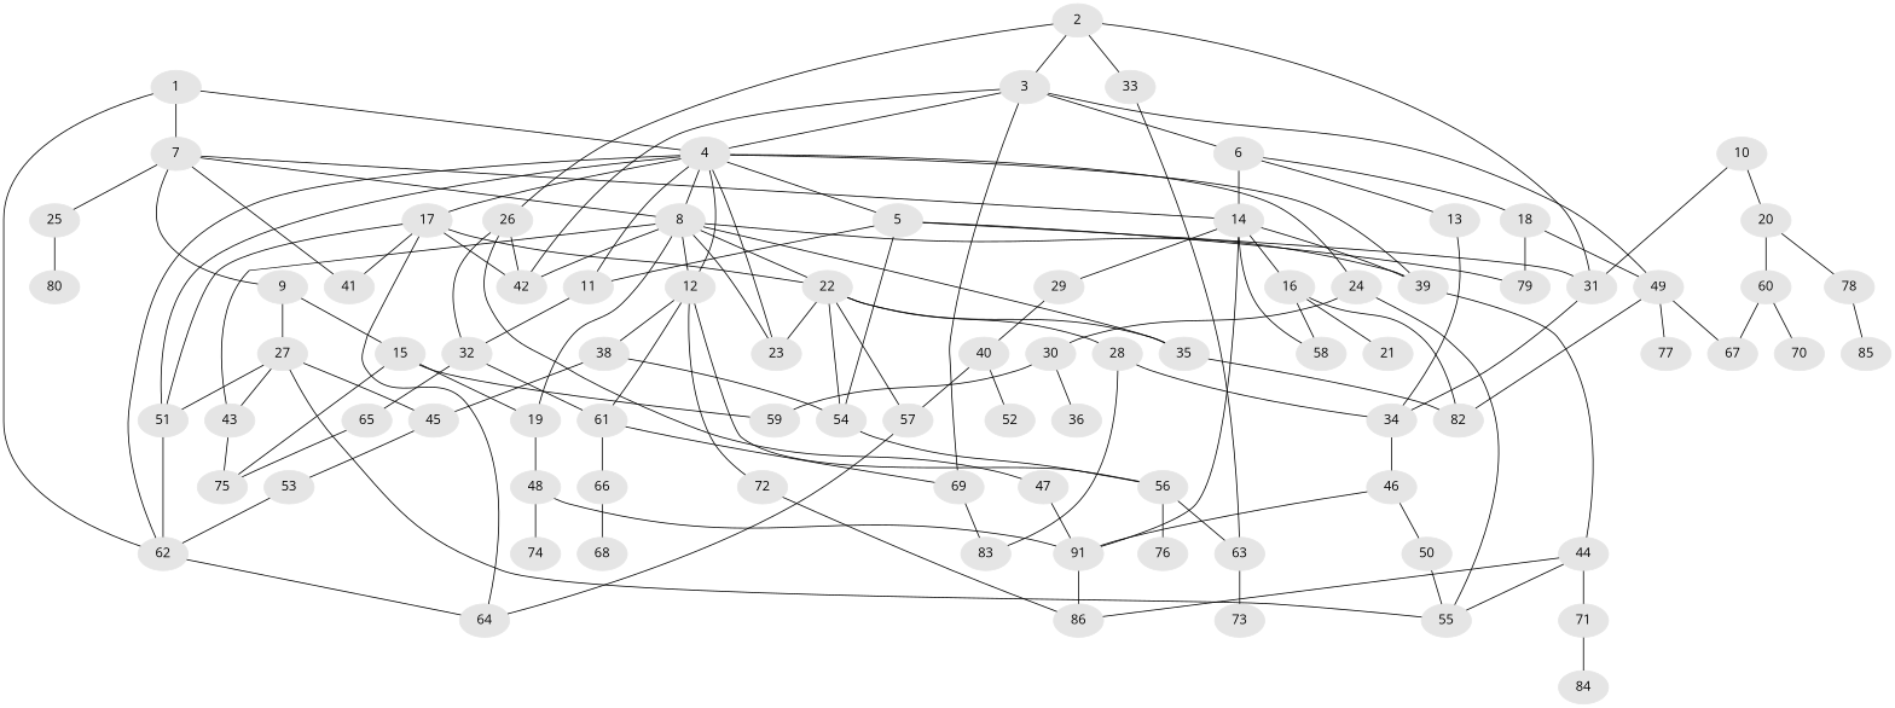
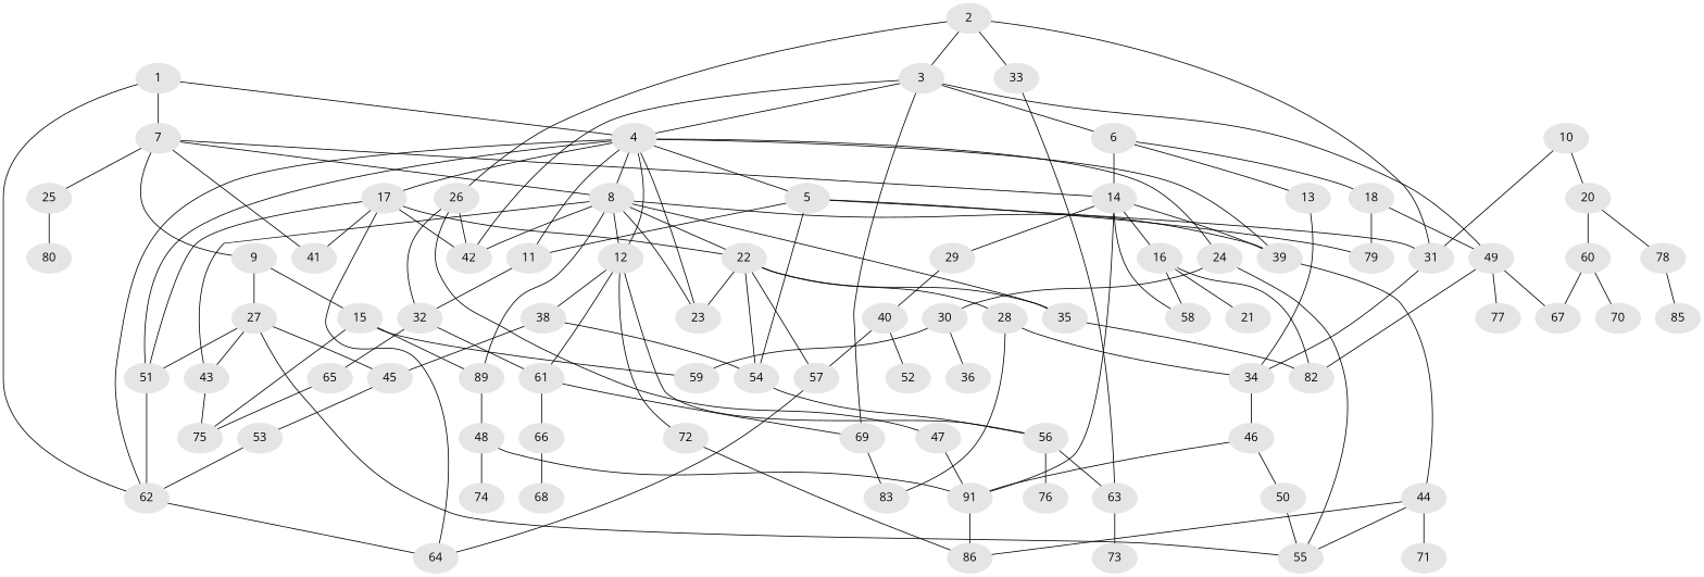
  graph {
    fontname="Open Sans"
    node [color=gray90 fontname="Open Sans" style=filled]
    edge [fontname="Open Sans" weight=1.0]
    1
    7
    62
    4
    2
    3
    26
    31
    33
    8
    14
    9
    25
    41
    64
    6
    42
    49
    69
    32
    47
    34
    63
    5
    11
    12
    17
    23
    24
    39
    51
    13
    18
    82
    67
    77
    83
    54
    79
-   19
+   19 [label=89]
    22
    35
    43
    38
    56
    61
    72
    30
    55
    44
    16
    29
    58
    n54 [label=91]
    15
    27
    80
    10
    20
    48
    28
    57
    75
    59
    45
    60
    78
    65
    76
    66
    86
    46
    21
    40
    74
    70
    85
    36
    53
    52
    73
    50
    71
-   84
    68
    1 -- 7
    1 -- 62
    1 -- 4
    7 -- 8
    7 -- 14
    7 -- 9
    7 -- 25
    7 -- 41
    62 -- 64
    4 -- 62
    4 -- 8
    4 -- 5
    4 -- 11
    4 -- 12
    4 -- 17
    4 -- 23
    4 -- 24
    4 -- 39
    4 -- 51
    2 -- 3
    2 -- 26
    2 -- 31
    2 -- 33
    3 -- 4
    3 -- 6 [weight=2.0]
    3 -- 42 [weight=2.0]
    3 -- 49
    3 -- 69
    26 -- 42
    26 -- 32
    26 -- 47
    31 -- 34
    33 -- 63
    8 -- 42
    8 -- 12
    8 -- 23
    8 -- 39
    8 -- 19
    8 -- 22
    8 -- 35
    8 -- 43
    14 -- 39
    14 -- 16 [weight=2.0]
    14 -- 29
    14 -- 58
    14 -- n54
    9 -- 15
    9 -- 27
    25 -- 80
    6 -- 14
    6 -- 13
    6 -- 18
    49 -- 82
    49 -- 67
    49 -- 77
    69 -- 83
    32 -- 61
    32 -- 65
    47 -- n54
    34 -- 46
    63 -- 73
    5 -- 31
    5 -- 11
    5 -- 54
    5 -- 79
    11 -- 32
    12 -- 38
    12 -- 56
    12 -- 61
    12 -- 72
    17 -- 41
    17 -- 64
    17 -- 42
    17 -- 51
    17 -- 22
    24 -- 30
    24 -- 55
    39 -- 44
    51 -- 62
    13 -- 34
    18 -- 49
    18 -- 79
    54 -- 56
    19 -- 48
    22 -- 23
    22 -- 54
    22 -- 35
    22 -- 28
    22 -- 57
    35 -- 82
    43 -- 75
    38 -- 54
    38 -- 45
    56 -- 63
    56 -- 76
    61 -- 69
    61 -- 66
    72 -- 86
    30 -- 59
    30 -- 36
    44 -- 55
    44 -- 86
    44 -- 71
    16 -- 82
    16 -- 58
    16 -- 21
    29 -- 40
    n54 -- 86
    15 -- 19
    15 -- 75
    15 -- 59
    27 -- 51
    27 -- 43
    27 -- 55
    27 -- 45
    10 -- 31
    10 -- 20
    20 -- 60
    20 -- 78
    48 -- n54
    48 -- 74
    28 -- 34
    28 -- 83
    57 -- 64
    45 -- 53
    60 -- 67
    60 -- 70
    78 -- 85
    65 -- 75
    66 -- 68
    46 -- n54
    46 -- 50
    40 -- 57
    40 -- 52
    53 -- 62
    50 -- 55
-   71 -- 84
  }
